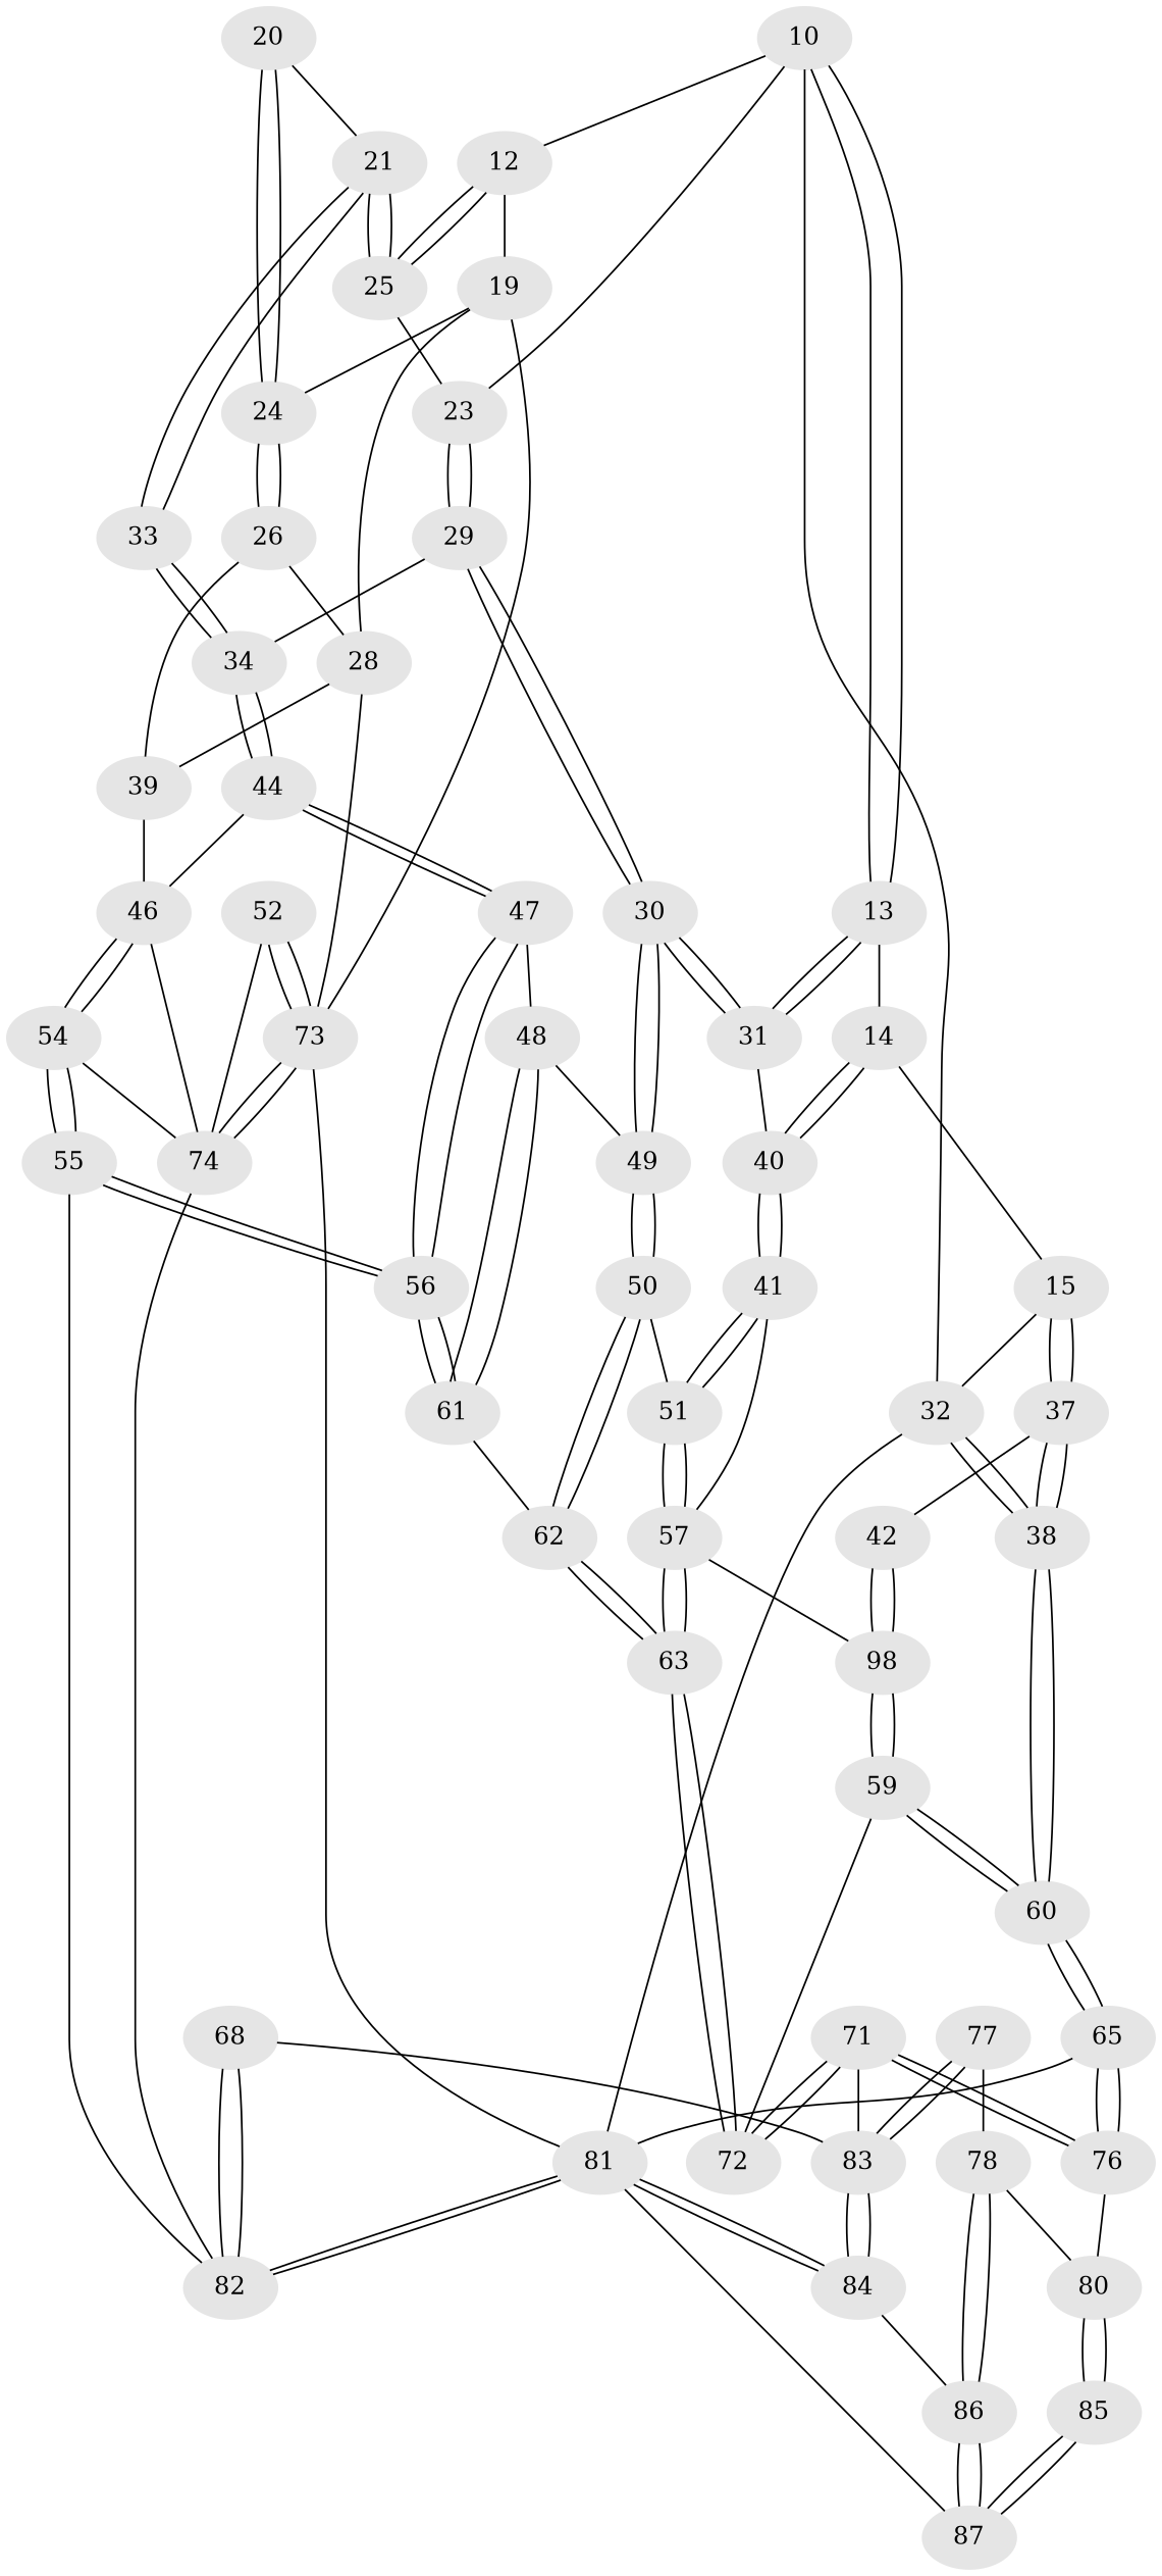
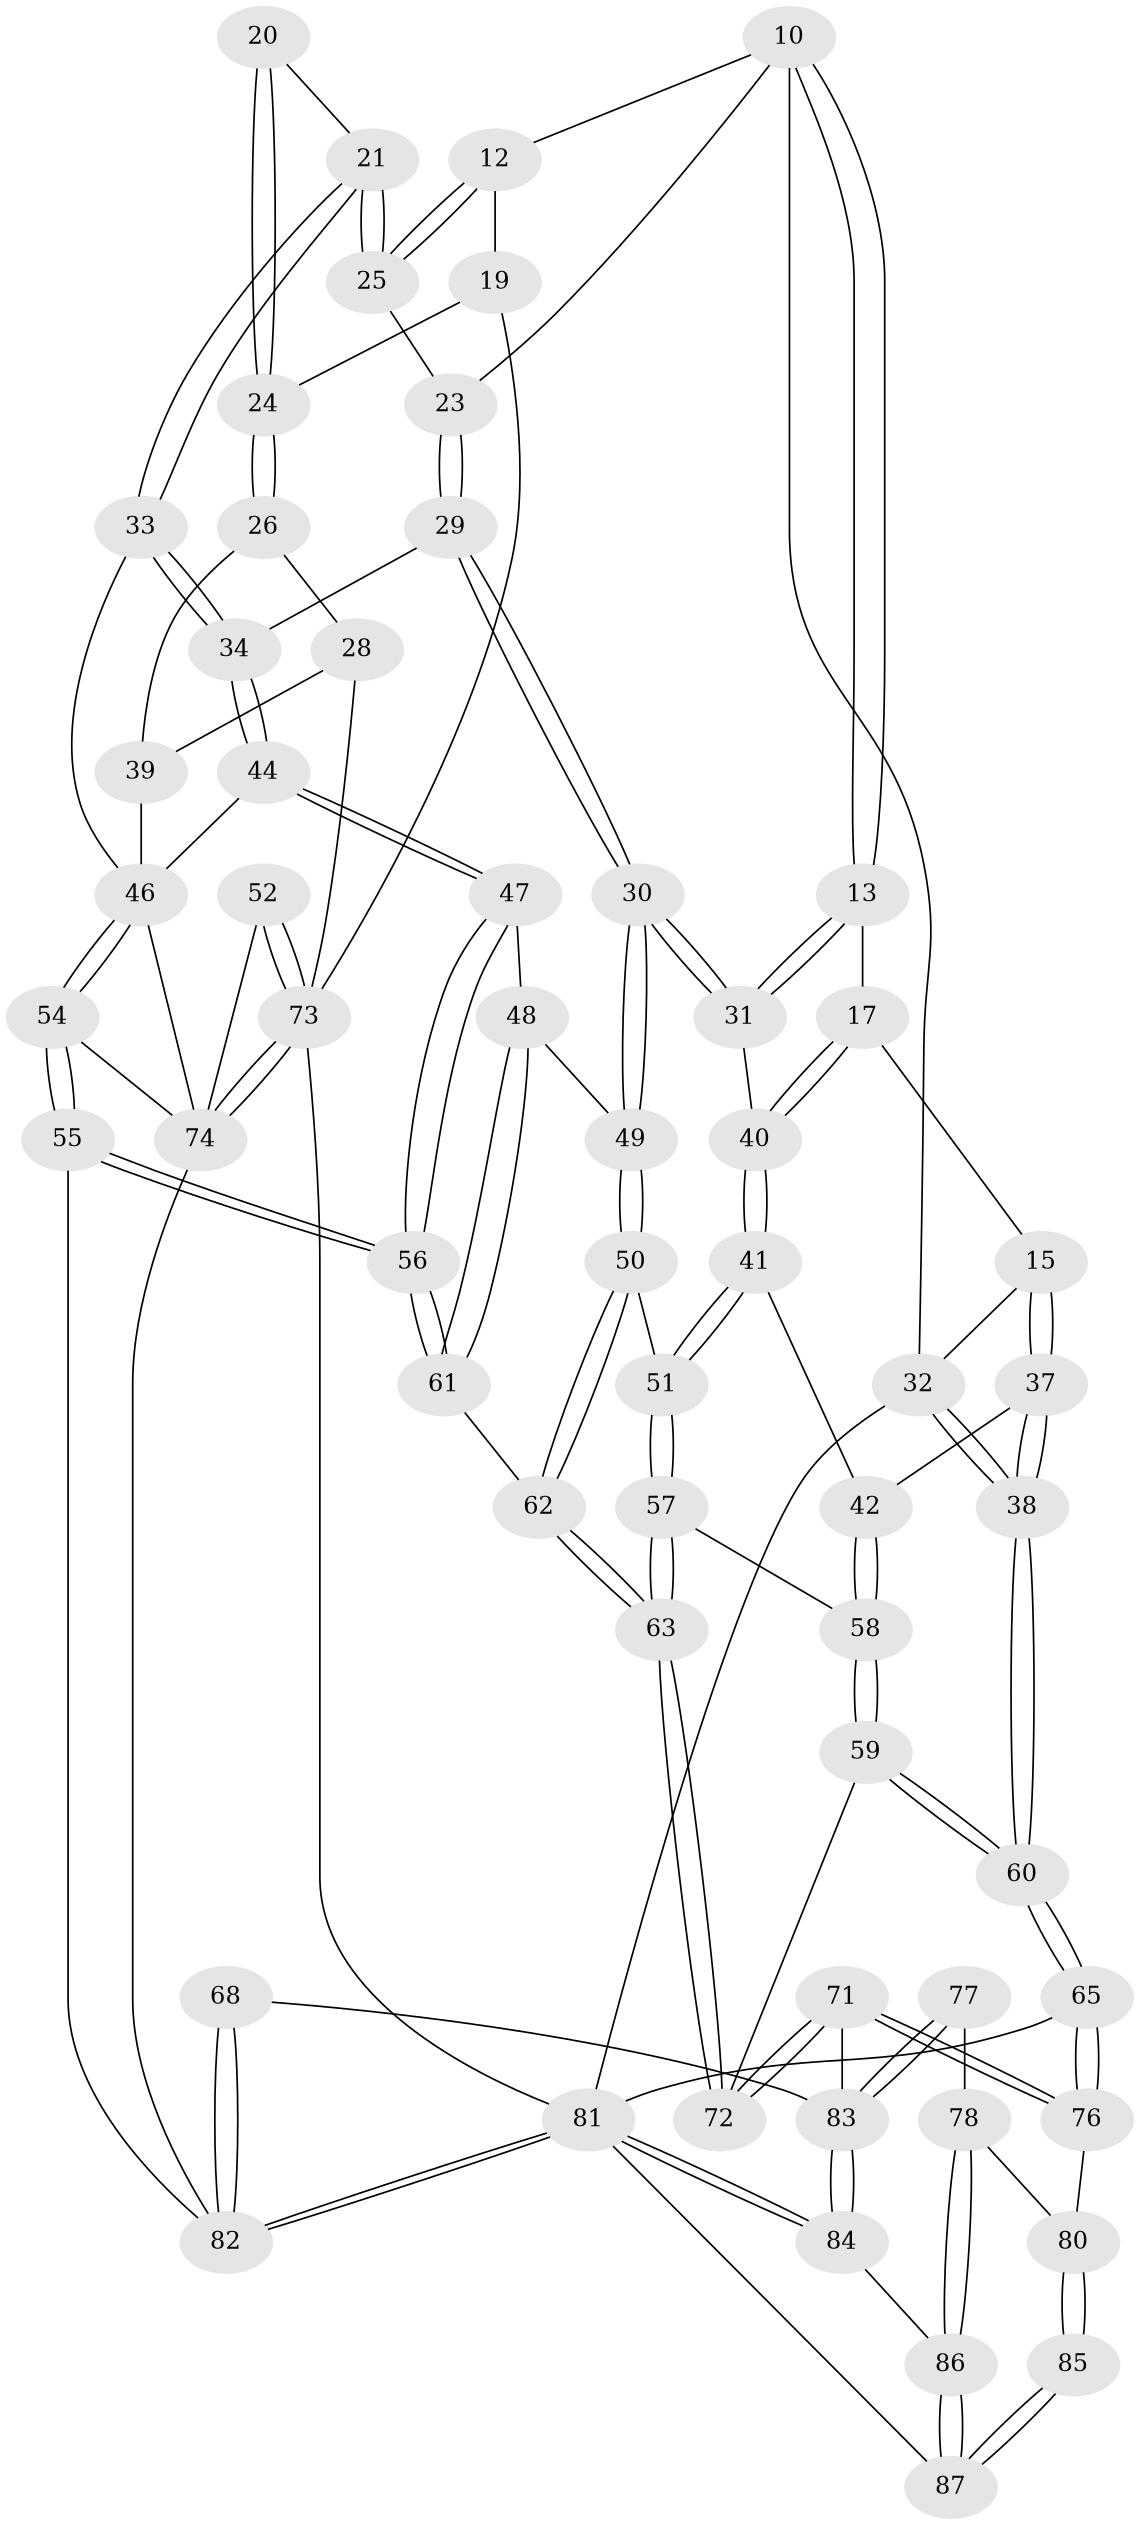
  graph {
    node [color=gray90 style=filled]
    10 [super="+7+9"]
    12 [super="+8"]
    13
    23
    32 [super="+16"]
    19 [super="+3+11"]
    n7 [label=25]
-   14
+   14 [label=17]
    31
    29
    38
    81 [super="+66"]
    24 [super="+18+17"]
    28 [super="+25"]
    73 [super="+4+27"]
    15
    40
    37
    41
    42
    26
    39 [super="+35"]
    74 [super="+64+53"]
    20
    21
    33
    34
    46 [super="+43+36+45"]
    30
    49
    44
    50
    60
    82 [super="+75+67"]
    84
    87
    54
    47
-   58 [label=98]
+   58
    65
    51
    57
    59
    48
    56
    55
    61
    62
    63
    52
    72
    76
    80 [super="+79"]
    68
    83 [super="+69+70"]
    71
    85
    77
    78
    86
    10 -- 12
    10 -- 13
    10 -- 13
    10 -- 23
    10 -- 32
    12 -- 19 [weight=2]
    12 -- n7
    12 -- n7
    13 -- 14
    13 -- 31
    13 -- 31
    23 -- 29
    23 -- 29
    32 -- 38
    32 -- 38
    32 -- 81 [weight=2]
    19 -- 24 [weight=2]
-   19 -- 28
    19 -- 73
    n7 -- 23
    14 -- 15
    14 -- 40
    14 -- 40
    31 -- 40
    29 -- 34
    29 -- 30
    29 -- 30
    38 -- 60
    38 -- 60
    81 -- 82
    81 -- 82
    81 -- 84
    81 -- 84
    81 -- 87
    24 -- 26
    24 -- 26
    28 -- 73
    28 -- 39
    73 -- 81 [weight=2]
    73 -- 74
    73 -- 74
    15 -- 32
    15 -- 37
    15 -- 37
    40 -- 41
    40 -- 41
    37 -- 38
    37 -- 38
    37 -- 42
-   41 -- 57
+   41 -- 42
    41 -- 51
    41 -- 51
    42 -- 58
    42 -- 58
    26 -- 28
    26 -- 39
    39 -- 46 [weight=2]
    74 -- 82
    20 -- 24 [weight=2]
    20 -- 24
    20 -- 21
    21 -- n7
    21 -- n7
    21 -- 33
    21 -- 33
    33 -- 34
    33 -- 34
+   33 -- 46
    34 -- 44
    34 -- 44
    46 -- 74
    46 -- 54
    46 -- 54
    30 -- 31
    30 -- 31
    30 -- 49
    30 -- 49
    49 -- 50
    49 -- 50
    44 -- 46
    44 -- 47
    44 -- 47
    50 -- 51
    50 -- 62
    50 -- 62
    60 -- 65
    60 -- 65
    84 -- 86
    54 -- 74
    54 -- 55
    54 -- 55
    47 -- 48
    47 -- 56
    47 -- 56
    58 -- 59
    58 -- 59
    65 -- 81
    65 -- 76
    65 -- 76
    51 -- 57
    51 -- 57
    57 -- 58
    57 -- 63
    57 -- 63
    59 -- 60
    59 -- 60
    59 -- 72
    48 -- 49
    48 -- 61
    48 -- 61
    56 -- 61
    56 -- 61
    55 -- 82
    55 -- 56
    55 -- 56
    61 -- 62
    62 -- 63
    62 -- 63
    63 -- 72
    63 -- 72
    52 -- 73 [weight=2]
    52 -- 73
    52 -- 74
    76 -- 80
    80 -- 85 [weight=2]
    80 -- 85
    68 -- 82 [weight=2]
    68 -- 82
    68 -- 83
    83 -- 84
    83 -- 84
    71 -- 72
    71 -- 72
    71 -- 76
    71 -- 76
    71 -- 83
    85 -- 87
    85 -- 87
    77 -- 83 [weight=2]
    77 -- 83
    77 -- 78
    78 -- 80
    78 -- 86
    78 -- 86
    86 -- 87
    86 -- 87
  }
